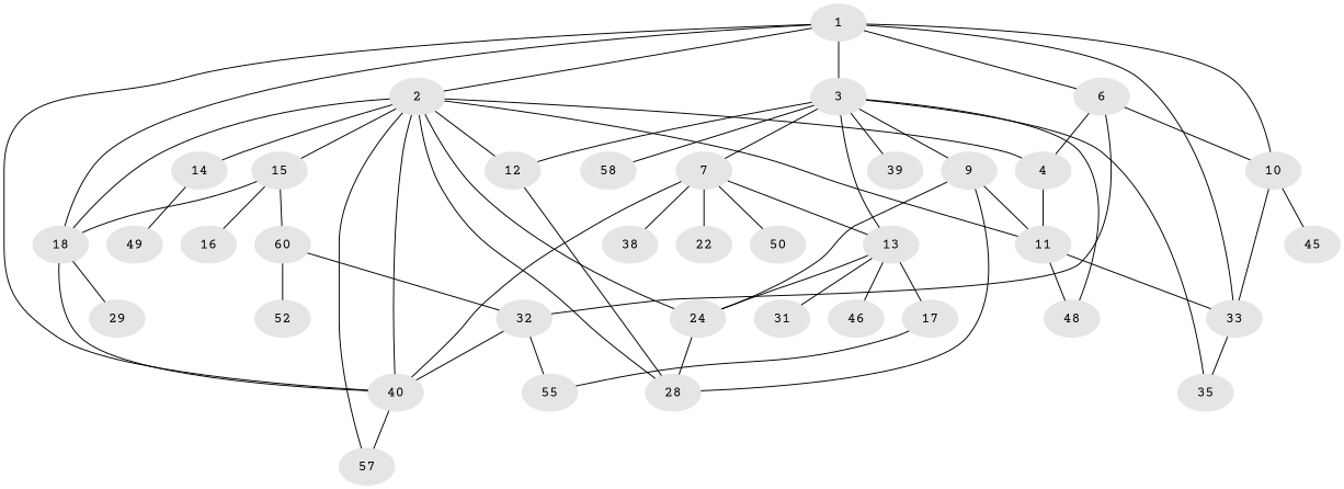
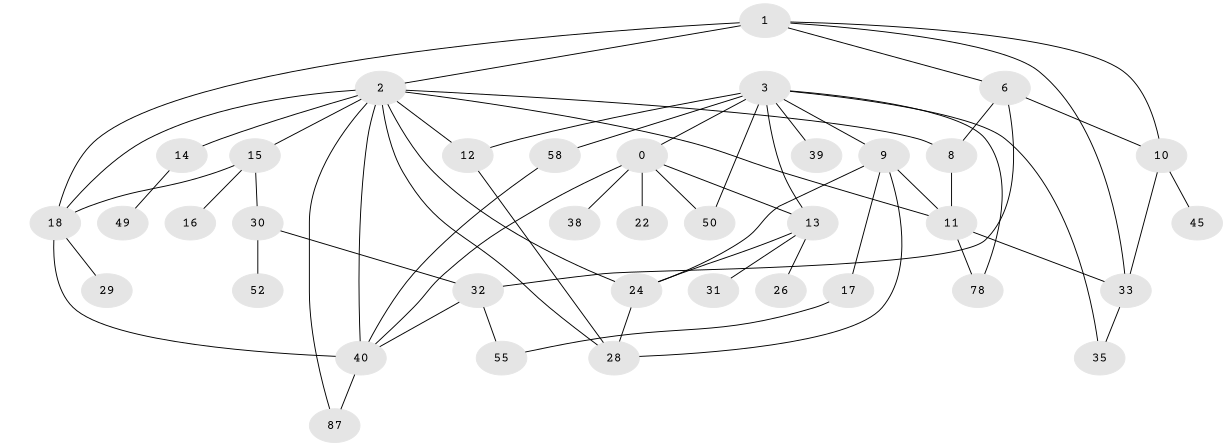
  graph {
    fontname="Courier Prime"
    node [color=gray90 fontname="Courier Prime" style=filled]
    edge [fontname="Courier Prime"]
    1 [super="+44"]
    2 [super="+4"]
    3 [super="+5"]
    6 [super="+20"]
    10 [super="+42"]
    18 [super="+19"]
    33 [super="+34"]
    40 [super="+53"]
-   8 [super="+43" label=4]
+   8 [super="+43"]
    11 [super="+26"]
    12
    14 [super="+27"]
    15 [super="+36"]
    24 [super="+37"]
    28 [super="+41"]
-   57
-   7 [super="+25"]
+   57 [label=87]
+   7 [super="+25" label=0]
    9 [super="+51"]
    13 [super="+23"]
    35
    39
-   48
+   48 [label=78]
    58
    32 [super="+47"]
    45
    29
    49 [super="+56"]
    16
-   30 [label=60]
+   30
    22
    38
    50
    17 [super="+21"]
    31
-   46
+   46 [label=26]
    55
    52
    1 -- 2
-   1 -- 3
+   50 -- 3
    1 -- 6
    1 -- 10
    1 -- 18
    1 -- 33
-   1 -- 40
+   58 -- 40
    2 -- 18
    2 -- 40
    2 -- 8
    2 -- 11
    2 -- 12
    2 -- 14
    2 -- 15
    2 -- 24
    2 -- 28
    2 -- 57
    3 -- 12
    3 -- 7
    3 -- 9
    3 -- 13
    3 -- 35
    3 -- 39
    3 -- 48
    3 -- 58
    6 -- 10
    6 -- 8
    6 -- 32
    10 -- 33
    10 -- 45
    18 -- 40
    18 -- 29
    33 -- 35
    40 -- 57
    8 -- 11
    11 -- 33
    11 -- 48
    12 -- 28
    14 -- 49
    15 -- 18
    15 -- 16
    15 -- 30
    24 -- 28
    7 -- 40
    7 -- 13
    7 -- 22
    7 -- 38
    7 -- 50
    9 -- 11
    9 -- 24
    9 -- 28
-   13 -- 17
+   9 -- 17
    13 -- 24
    13 -- 31
    13 -- 46
    32 -- 40
    32 -- 55
    30 -- 32
    30 -- 52
    17 -- 55
  }
